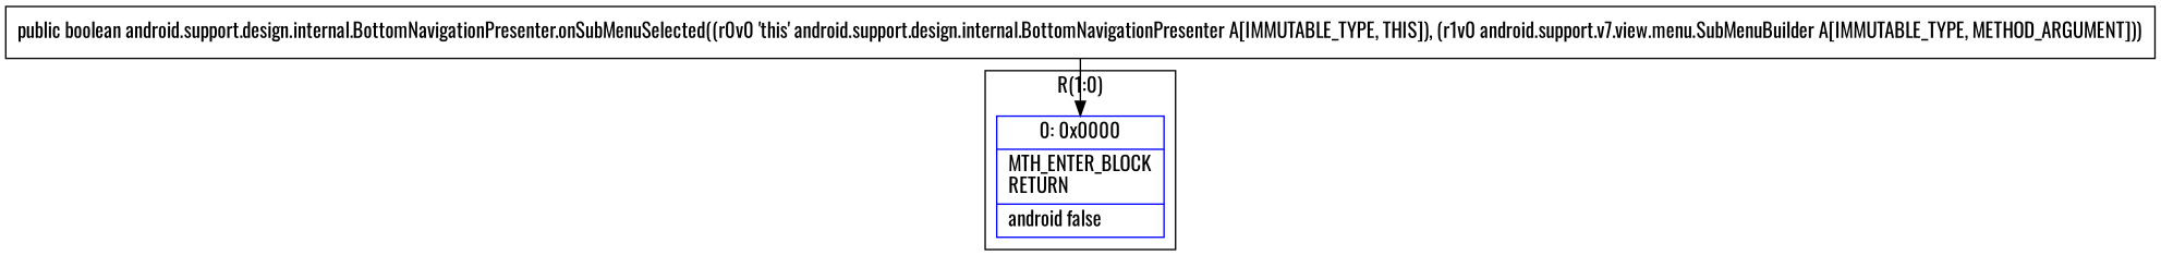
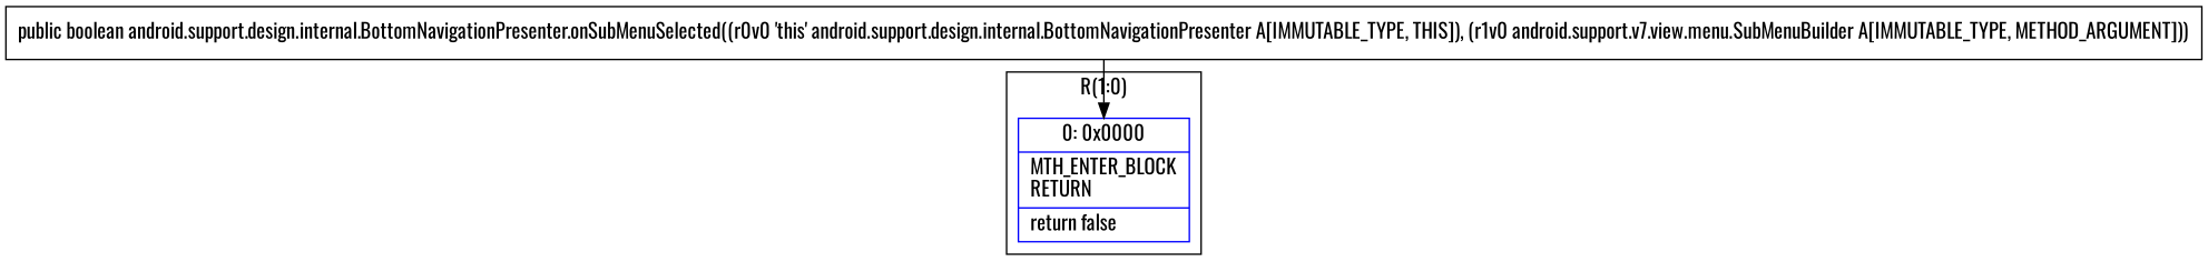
  digraph {
    fontname=Oswald
    node [shape=record fontname=Oswald]
-   n1 [color=blue label="{0\:\ 0x0000|MTH_ENTER_BLOCK\lRETURN\l|android false\l}"]
+   n1 [color=blue label="{0\:\ 0x0000|MTH_ENTER_BLOCK\lRETURN\l|return false\l}"]
    n2 [label="{public boolean android.support.design.internal.BottomNavigationPresenter.onSubMenuSelected((r0v0 'this' android.support.design.internal.BottomNavigationPresenter A[IMMUTABLE_TYPE, THIS]), (r1v0 android.support.v7.view.menu.SubMenuBuilder A[IMMUTABLE_TYPE, METHOD_ARGUMENT])) }"]
    subgraph cluster_1 {
      label="R(1:0)"
      n1
    }
    n2 -> n1 [fontname=Oswald]
  }
